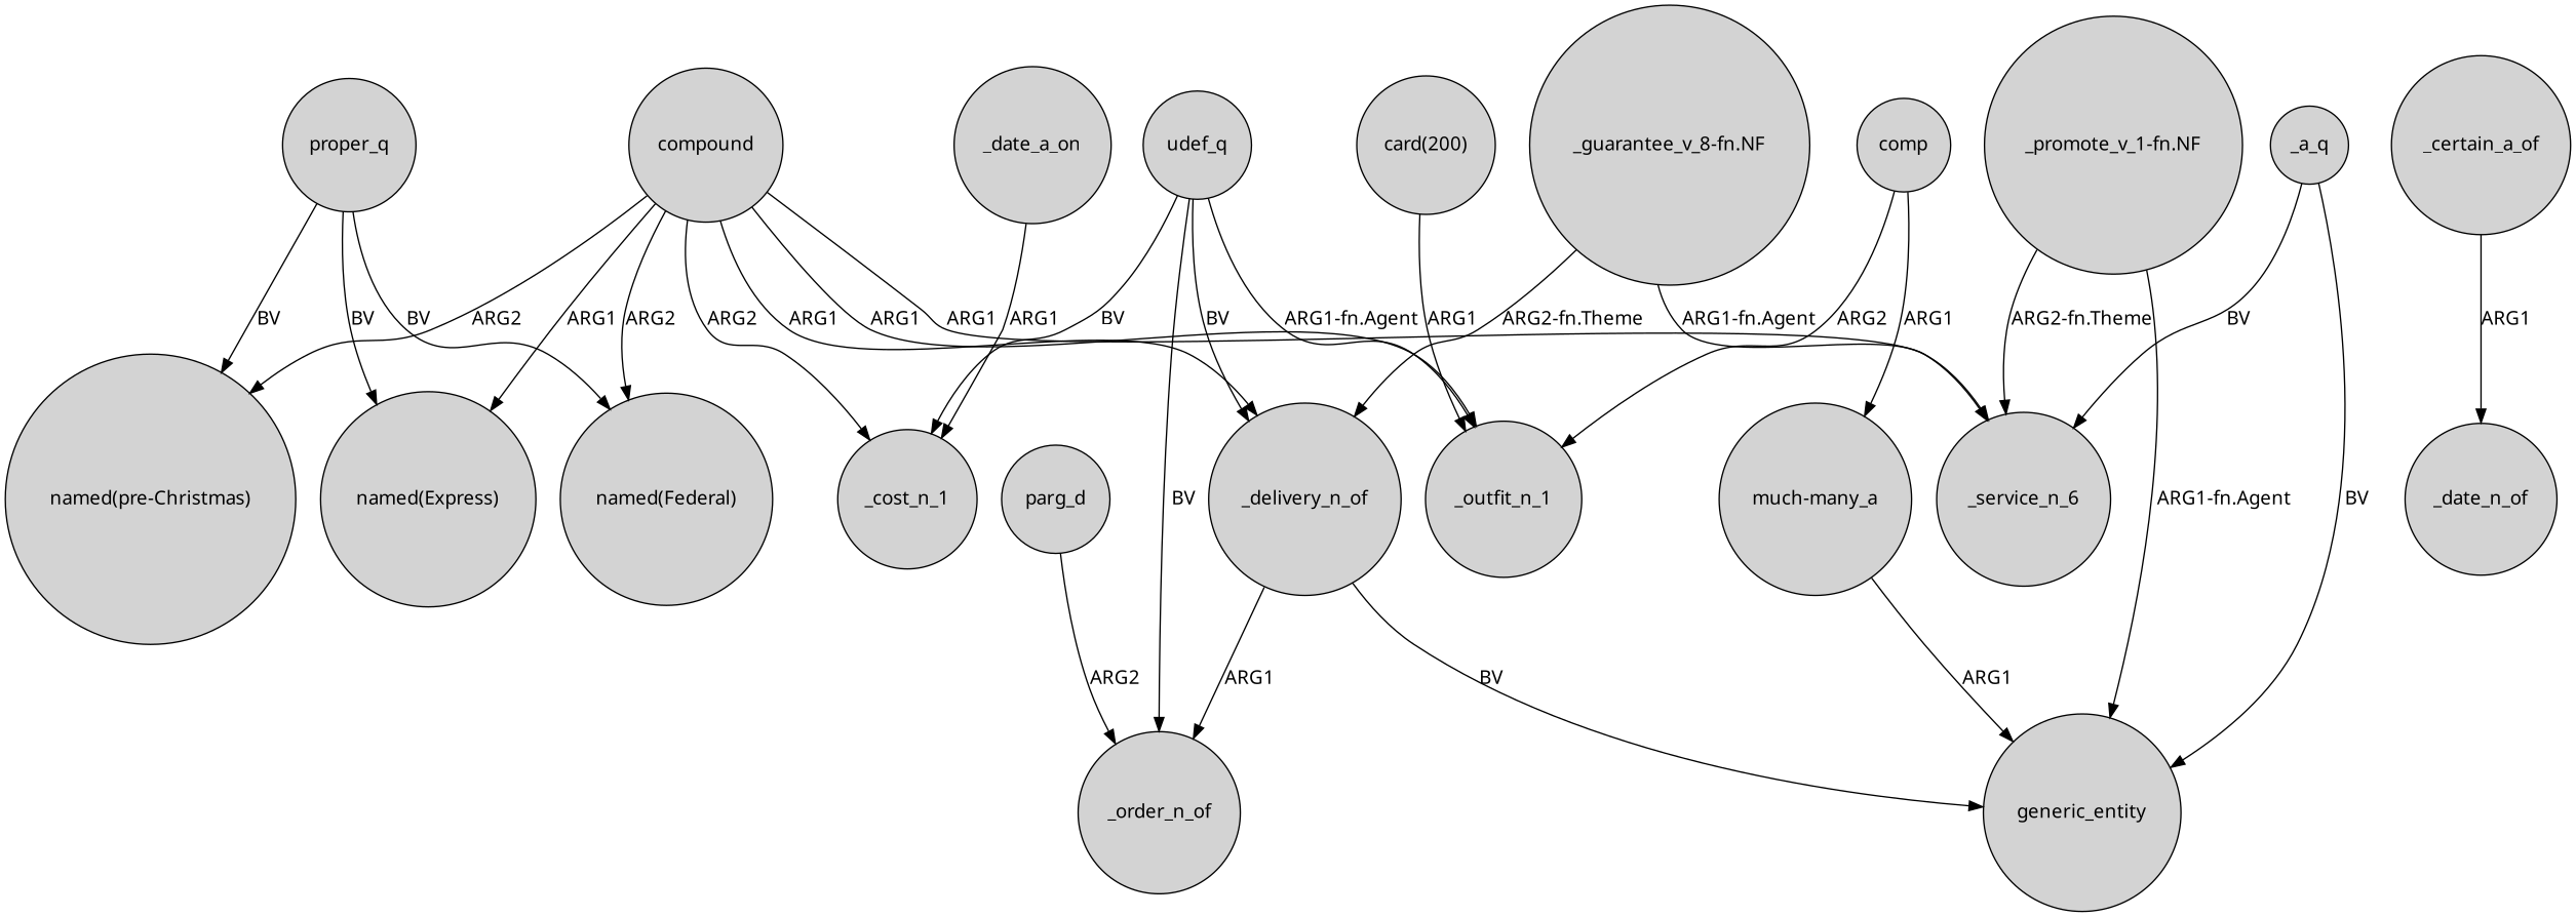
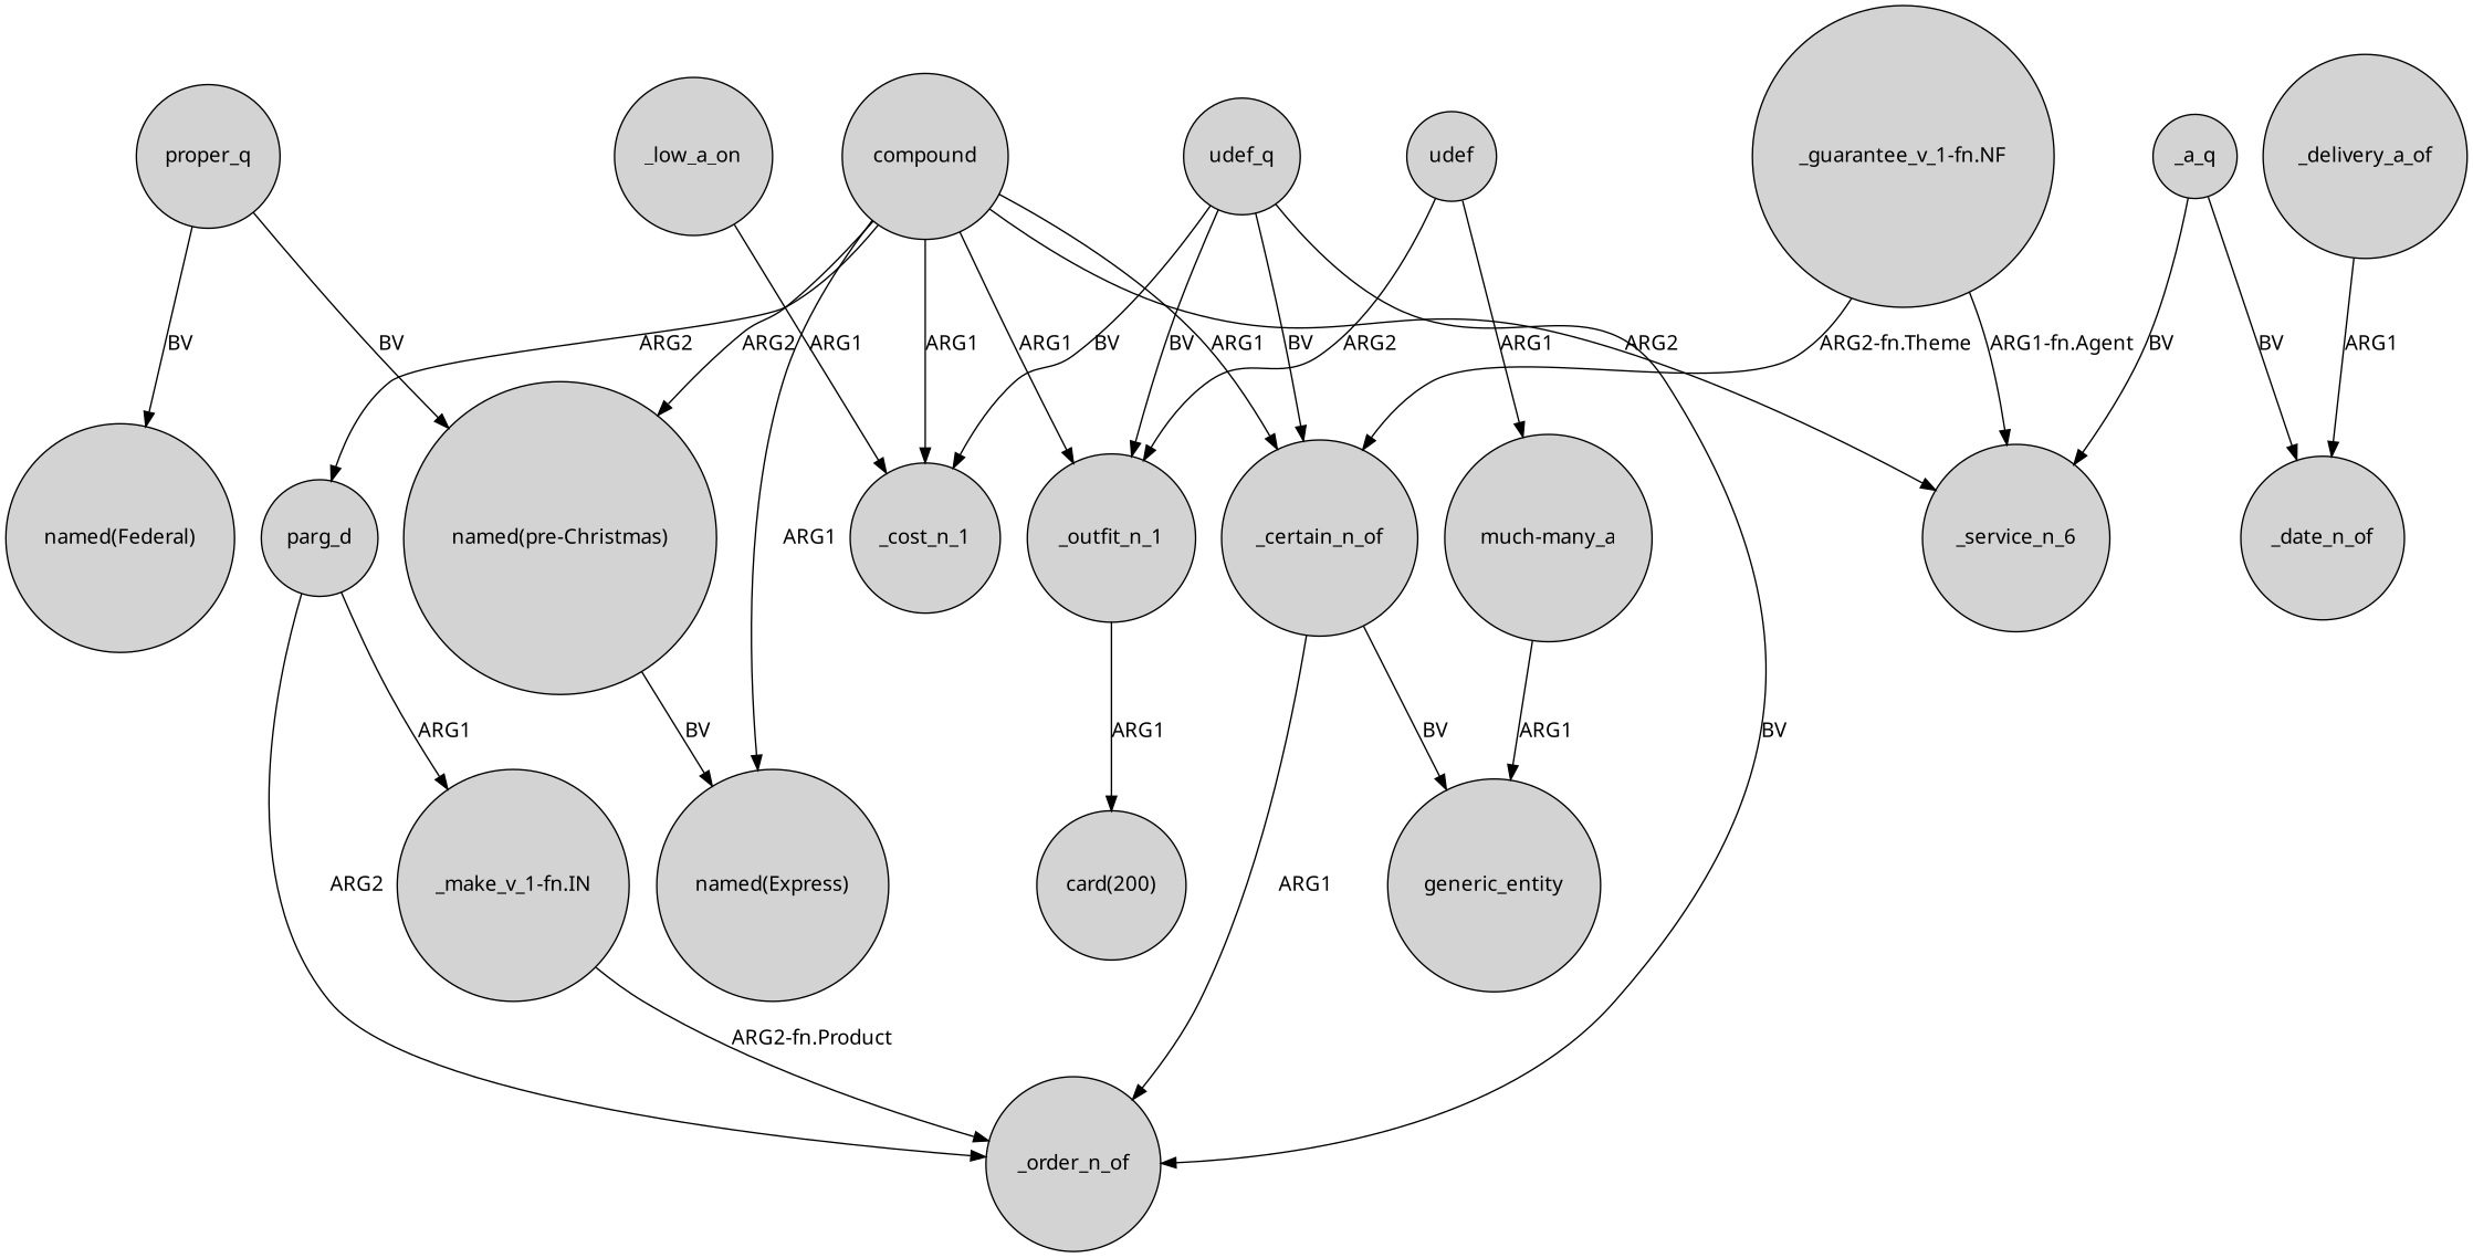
  digraph {
    fontname="Noto Sans"
    node [fontname="Noto Sans" shape=circle style=filled]
    edge [fontname="Noto Sans"]
    proper_q
    "named(pre-Christmas)"
    "named(Express)"
    "named(Federal)"
+   "_make_v_1-fn.IN"
    _order_n_of
    udef_q
    _outfit_n_1
-   _delivery_n_of
+   _delivery_n_of [label=_certain_n_of]
    _cost_n_1
    generic_entity
    compound
    n13 [label=_service_n_6]
-   "_promote_v_1-fn.NF"
    "much-many_a"
    "card(200)"
-   _certain_a_of
+   _certain_a_of [label=_delivery_a_of]
    _date_n_of
-   comp
+   comp [label=udef]
    parg_d
-   "_guarantee_v_1-fn.NF" [label="_guarantee_v_8-fn.NF"]
+   "_guarantee_v_1-fn.NF"
    _a_q
-   _low_a_on [label=_date_a_on]
+   _low_a_on
    proper_q -> "named(pre-Christmas)" [label=BV]
-   proper_q -> "named(Express)" [label=BV]
+   "named(pre-Christmas)" -> "named(Express)" [label=BV]
    proper_q -> "named(Federal)" [label=BV]
+   "_make_v_1-fn.IN" -> _order_n_of [label="ARG2-fn.Product"]
    udef_q -> _order_n_of [label=BV]
-   udef_q -> _outfit_n_1 [label="ARG1-fn.Agent"]
+   udef_q -> _outfit_n_1 [label=BV]
    udef_q -> _delivery_n_of [label=BV]
    udef_q -> _cost_n_1 [label=BV]
    _delivery_n_of -> _order_n_of [label=ARG1]
    _delivery_n_of -> generic_entity [label=BV]
    compound -> "named(pre-Christmas)" [label=ARG2]
    compound -> "named(Express)" [label=ARG1]
-   compound -> "named(Federal)" [label=ARG2]
+   compound -> parg_d [label=ARG2]
    compound -> _outfit_n_1 [label=ARG1]
    compound -> _delivery_n_of [label=ARG1]
-   compound -> _cost_n_1 [label=ARG2]
-   compound -> n13 [label=ARG1]
-   "_promote_v_1-fn.NF" -> generic_entity [label="ARG1-fn.Agent"]
-   "_promote_v_1-fn.NF" -> n13 [label="ARG2-fn.Theme"]
+   compound -> _cost_n_1 [label=ARG1]
+   compound -> n13 [label=ARG2]
    "much-many_a" -> generic_entity [label=ARG1]
-   "card(200)" -> _outfit_n_1 [label=ARG1]
+   _outfit_n_1 -> "card(200)" [label=ARG1]
    _certain_a_of -> _date_n_of [label=ARG1]
    comp -> _outfit_n_1 [label=ARG2]
    comp -> "much-many_a" [label=ARG1]
+   parg_d -> "_make_v_1-fn.IN" [label=ARG1]
    parg_d -> _order_n_of [label=ARG2]
    "_guarantee_v_1-fn.NF" -> _delivery_n_of [label="ARG2-fn.Theme"]
    "_guarantee_v_1-fn.NF" -> n13 [label="ARG1-fn.Agent"]
    _a_q -> n13 [label=BV]
-   _a_q -> generic_entity [label=BV]
+   _a_q -> _date_n_of [label=BV]
    _low_a_on -> _cost_n_1 [label=ARG1]
  }
